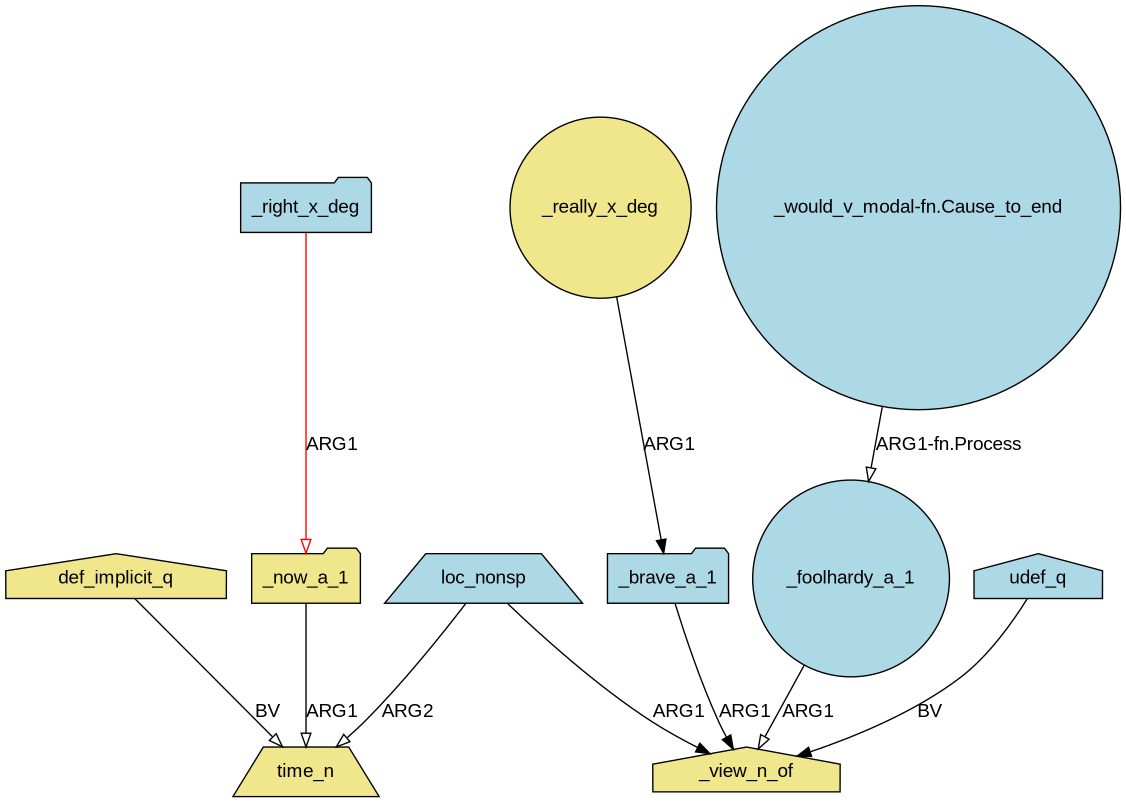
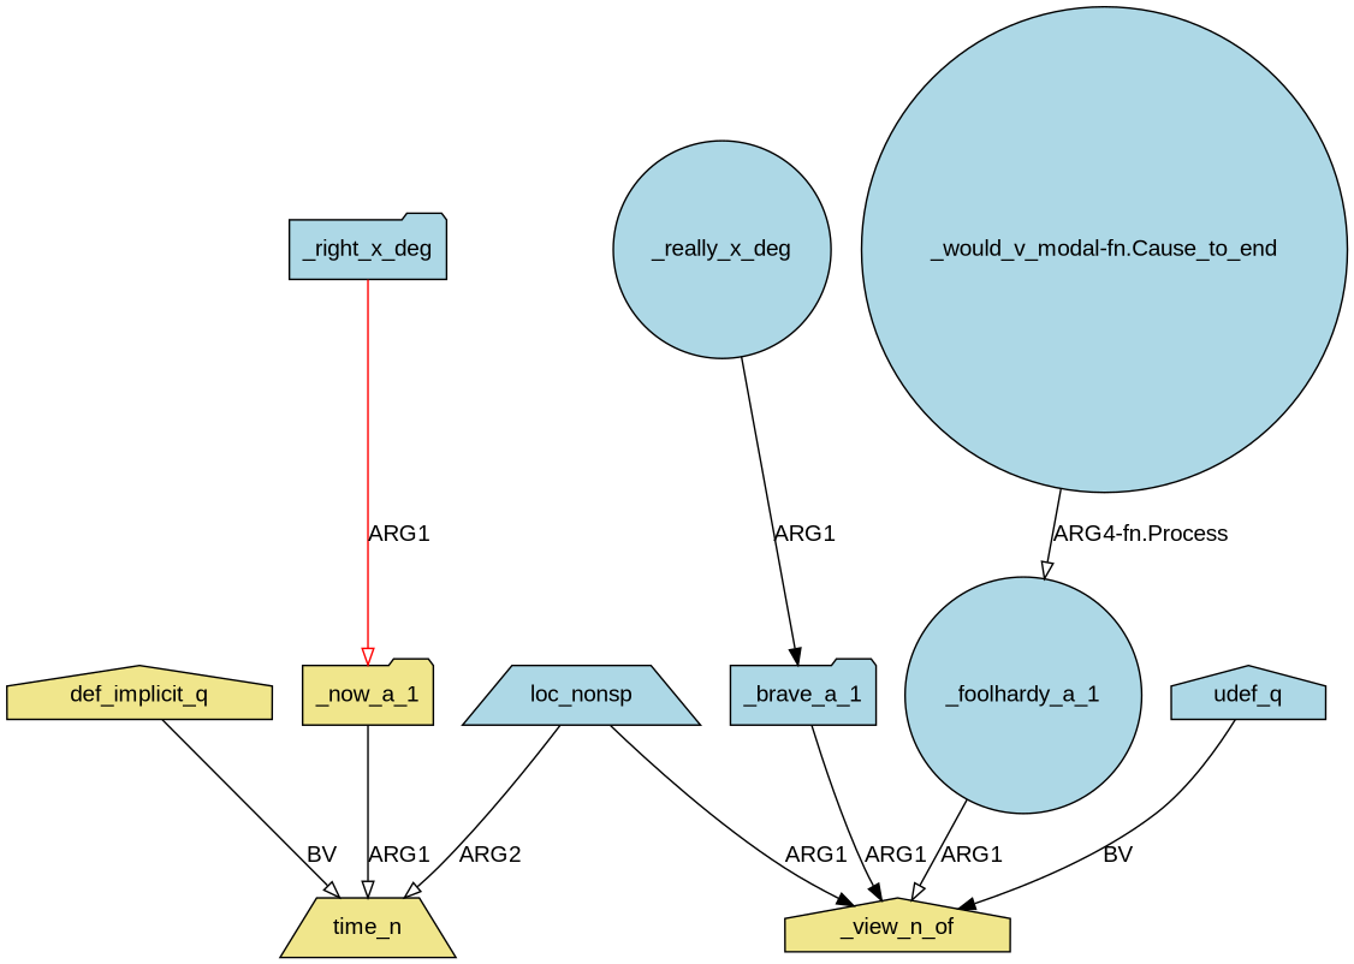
  digraph {
    fontname="Liberation Sans"
    node [fillcolor=lightblue fontname="Liberation Sans" shape=folder style=filled]
    edge [arrowhead=onormal color=black fontname="Liberation Sans"]
    _brave_a_1
    _view_n_of [fillcolor=khaki shape=house]
    loc_nonsp [shape=trapezium]
    time_n [fillcolor=khaki shape=trapezium]
    def_implicit_q [fillcolor=khaki shape=house]
    _now_a_1 [fillcolor=khaki]
    _right_x_deg
-   _really_x_deg [fillcolor=khaki shape=circle]
+   _really_x_deg [shape=circle]
    "_would_v_modal-fn.Cause_to_end" [shape=circle]
    _foolhardy_a_1 [shape=circle]
    udef_q [shape=house]
    _brave_a_1 -> _view_n_of [arrowhead=normal label=ARG1]
    loc_nonsp -> _view_n_of [arrowhead=normal label=ARG1]
    loc_nonsp -> time_n [label=ARG2]
    def_implicit_q -> time_n [label=BV]
    _now_a_1 -> time_n [label=ARG1]
    _right_x_deg -> _now_a_1 [color=red label=ARG1]
    _really_x_deg -> _brave_a_1 [arrowhead=normal label=ARG1]
-   "_would_v_modal-fn.Cause_to_end" -> _foolhardy_a_1 [label="ARG1-fn.Process"]
+   "_would_v_modal-fn.Cause_to_end" -> _foolhardy_a_1 [label="ARG4-fn.Process"]
    _foolhardy_a_1 -> _view_n_of [label=ARG1]
    udef_q -> _view_n_of [arrowhead=normal label=BV]
  }
